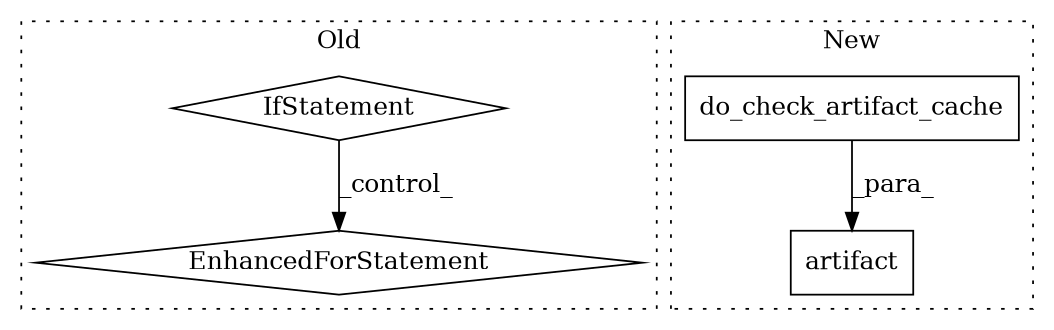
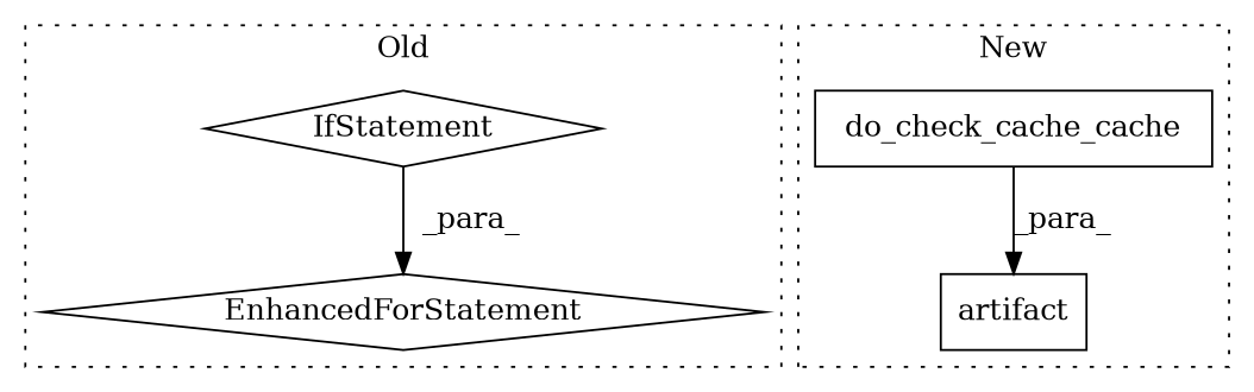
  digraph {
    node [shape=diamond]
    n1 [a=70 l="57,2" label=EnhancedForStatement s="7737,7813"]
    n2 [a=25 l="4,2" label=IfStatement s="7558,7572"]
-   n3 [a=32 l="24,1" label=do_check_artifact_cache s="19815,19871" shape=box]
+   n3 [a=32 l="24,1" label=do_check_cache_cache s="19815,19871" shape=box]
    n4 [a=41 l=7 label=artifact s=19803 shape=box]
    subgraph cluster_1 {
      label=Old
      style=dotted
      n1
      n2
    }
    subgraph cluster_2 {
      label=New
      style=dotted
      n3
      n4
    }
-   n2 -> n1 [label=_control_]
+   n2 -> n1 [label=_para_]
    n3 -> n4 [label=_para_]
  }
